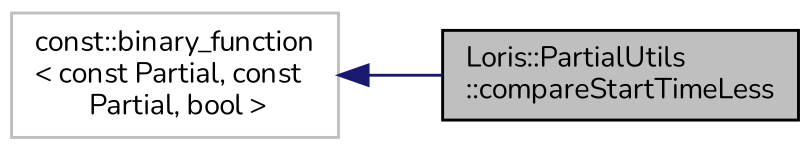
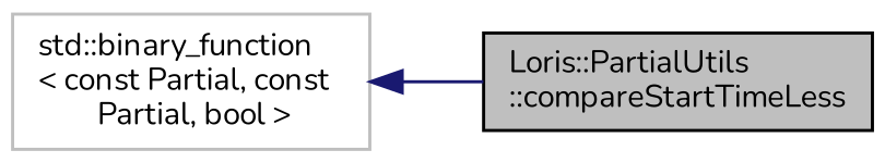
  digraph {
    rankdir=LR
    fontname=Nunito
    node [fontname=Nunito fontsize=10 shape=record style=filled]
    n1 [color=black fillcolor=grey75 fontcolor=black height=0.2 label="Loris::PartialUtils\l::compareStartTimeLess" width=0.4]
-   n2 [color=grey75 fillcolor=white height=0.2 label="const::binary_function\l\< const Partial, const\l Partial, bool \>" width=0.4]
+   n2 [color=grey75 fillcolor=white height=0.2 label="std::binary_function\l\< const Partial, const\l Partial, bool \>" width=0.4]
    n2 -> n1 [color=midnightblue dir=back fontname=Nunito fontsize=10 labelfontname=Helvetica labelfontsize=10 style=solid]
  }
